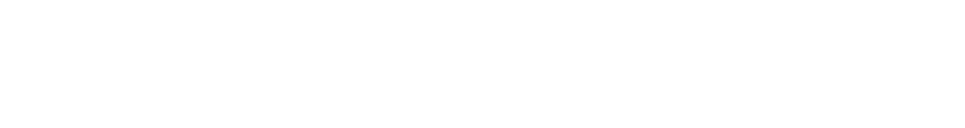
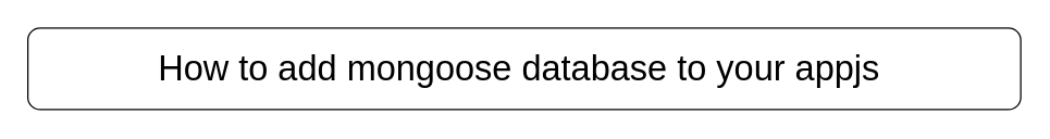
  <mxCell id="0" />
  <mxCell id="1" parent="0" />
+ <mxCell id="2" value="&lt;font style=&quot;font-size: 26px&quot;&gt;How to add mongoose database to your appjs&amp;nbsp;&lt;/font&gt;" style="rounded=1;whiteSpace=wrap;html=1;" vertex="1" parent="1"><mxGeometry x="20" y="20" width="730" height="60" as="geometry" /></mxCell>
